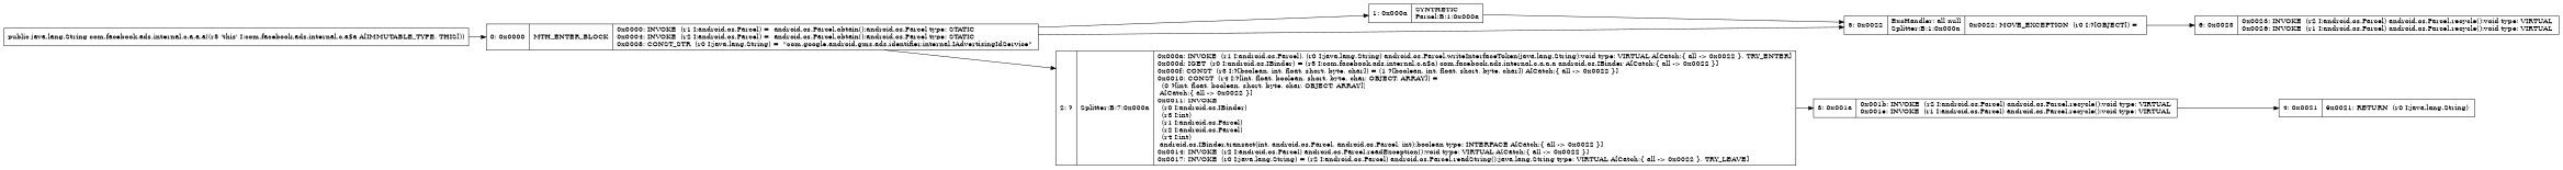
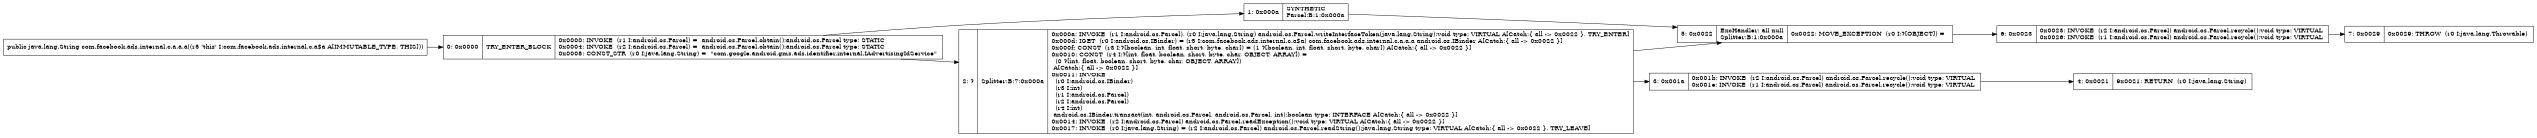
  digraph {
    rankdir=LR
    node [shape=record]
-   n1 [label="{0\:\ 0x0000|MTH_ENTER_BLOCK\l|0x0000: INVOKE  (r1 I:android.os.Parcel) =  android.os.Parcel.obtain():android.os.Parcel type: STATIC \l0x0004: INVOKE  (r2 I:android.os.Parcel) =  android.os.Parcel.obtain():android.os.Parcel type: STATIC \l0x0008: CONST_STR  (r0 I:java.lang.String) =  \"com.google.android.gms.ads.identifier.internal.IAdvertisingIdService\" \l}"]
+   n1 [label="{0\:\ 0x0000|TRY_ENTER_BLOCK\l|0x0000: INVOKE  (r1 I:android.os.Parcel) =  android.os.Parcel.obtain():android.os.Parcel type: STATIC \l0x0004: INVOKE  (r2 I:android.os.Parcel) =  android.os.Parcel.obtain():android.os.Parcel type: STATIC \l0x0008: CONST_STR  (r0 I:java.lang.String) =  \"com.google.android.gms.ads.identifier.internal.IAdvertisingIdService\" \l}"]
    n2 [label="{1\:\ 0x000a|SYNTHETIC\lParcel:B:1:0x000a\l}"]
    n3 [label="{2\:\ ?|Splitter:B:7:0x000a\l|0x000a: INVOKE  (r1 I:android.os.Parcel), (r0 I:java.lang.String) android.os.Parcel.writeInterfaceToken(java.lang.String):void type: VIRTUAL A[Catch:\{ all \-\> 0x0022 \}, TRY_ENTER]\l0x000d: IGET  (r0 I:android.os.IBinder) = (r5 I:com.facebook.ads.internal.c.a$a) com.facebook.ads.internal.c.a.a.a android.os.IBinder A[Catch:\{ all \-\> 0x0022 \}]\l0x000f: CONST  (r3 I:?[boolean, int, float, short, byte, char]) = (1 ?[boolean, int, float, short, byte, char]) A[Catch:\{ all \-\> 0x0022 \}]\l0x0010: CONST  (r4 I:?[int, float, boolean, short, byte, char, OBJECT, ARRAY]) = \l  (0 ?[int, float, boolean, short, byte, char, OBJECT, ARRAY])\l A[Catch:\{ all \-\> 0x0022 \}]\l0x0011: INVOKE  \l  (r0 I:android.os.IBinder)\l  (r3 I:int)\l  (r1 I:android.os.Parcel)\l  (r2 I:android.os.Parcel)\l  (r4 I:int)\l android.os.IBinder.transact(int, android.os.Parcel, android.os.Parcel, int):boolean type: INTERFACE A[Catch:\{ all \-\> 0x0022 \}]\l0x0014: INVOKE  (r2 I:android.os.Parcel) android.os.Parcel.readException():void type: VIRTUAL A[Catch:\{ all \-\> 0x0022 \}]\l0x0017: INVOKE  (r0 I:java.lang.String) = (r2 I:android.os.Parcel) android.os.Parcel.readString():java.lang.String type: VIRTUAL A[Catch:\{ all \-\> 0x0022 \}, TRY_LEAVE]\l}"]
    n4 [label="{5\:\ 0x0022|ExcHandler: all null\lSplitter:B:1:0x000a\l|0x0022: MOVE_EXCEPTION  (r0 I:?[OBJECT]) =  \l}"]
    n5 [label="{3\:\ 0x001a|0x001b: INVOKE  (r2 I:android.os.Parcel) android.os.Parcel.recycle():void type: VIRTUAL \l0x001e: INVOKE  (r1 I:android.os.Parcel) android.os.Parcel.recycle():void type: VIRTUAL \l}"]
    n6 [label="{6\:\ 0x0023|0x0023: INVOKE  (r2 I:android.os.Parcel) android.os.Parcel.recycle():void type: VIRTUAL \l0x0026: INVOKE  (r1 I:android.os.Parcel) android.os.Parcel.recycle():void type: VIRTUAL \l}"]
    n7 [label="{4\:\ 0x0021|9x0021: RETURN  (r0 I:java.lang.String) \l}"]
+   n8 [label="{7\:\ 0x0029|0x0029: THROW  (r0 I:java.lang.Throwable) \l}"]
    n9 [label="{public java.lang.String com.facebook.ads.internal.c.a.a.a((r5 'this' I:com.facebook.ads.internal.c.a$a A[IMMUTABLE_TYPE, THIS])) }"]
    n1 -> n2
    n1 -> n3
    n2 -> n4
-   n1 -> n4
+   n3 -> n4
    n3 -> n5
    n4 -> n6
    n5 -> n7
+   n6 -> n8
    n9 -> n1
  }
